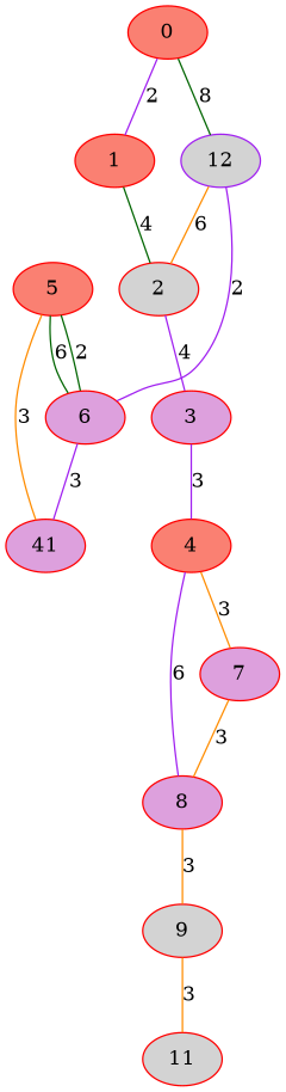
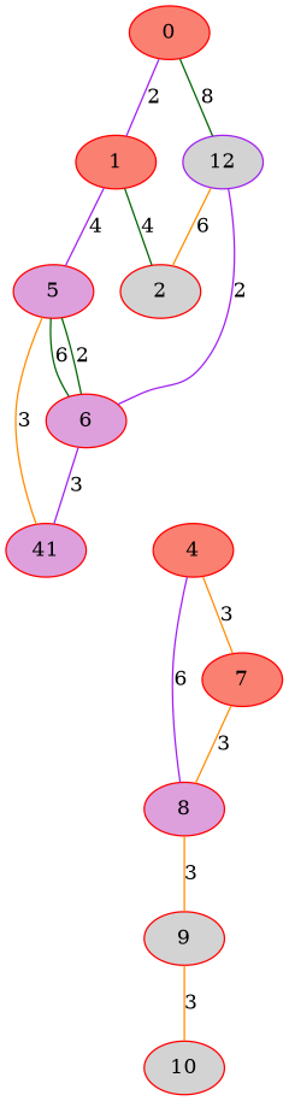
  graph {
    node [color=red fillcolor=plum style=filled weight=1]
    edge [color=purple]
    0 [fillcolor=salmon]
    1 [fillcolor=salmon]
    12 [color=purple fillcolor=lightgrey weight=4]
    2 [fillcolor=lightgrey]
-   5 [fillcolor=salmon]
-   3
+   5
    6
    n8 [label=41]
    4 [fillcolor=salmon]
-   7
+   7 [fillcolor=salmon]
    8
    9 [fillcolor=lightgrey]
-   10 [fillcolor=lightgrey label=11]
+   10 [fillcolor=lightgrey]
    0 -- 1 [label=2]
    0 -- 12 [color=darkgreen label=8]
    1 -- 2 [color=darkgreen label=4]
+   1 -- 5 [label=4]
    12 -- 2 [color=darkorange label=6]
    12 -- 6 [label=2]
-   2 -- 3 [label=4]
    5 -- 6 [color=darkgreen label=6]
    5 -- 6 [color=darkgreen label=2]
    5 -- n8 [color=darkorange label=3]
-   3 -- 4 [label=3]
    6 -- n8 [label=3]
    4 -- 7 [color=darkorange label=3]
    4 -- 8 [label=6]
    7 -- 8 [color=darkorange label=3]
    8 -- 9 [color=darkorange label=3]
    9 -- 10 [color=darkorange label=3]
  }
